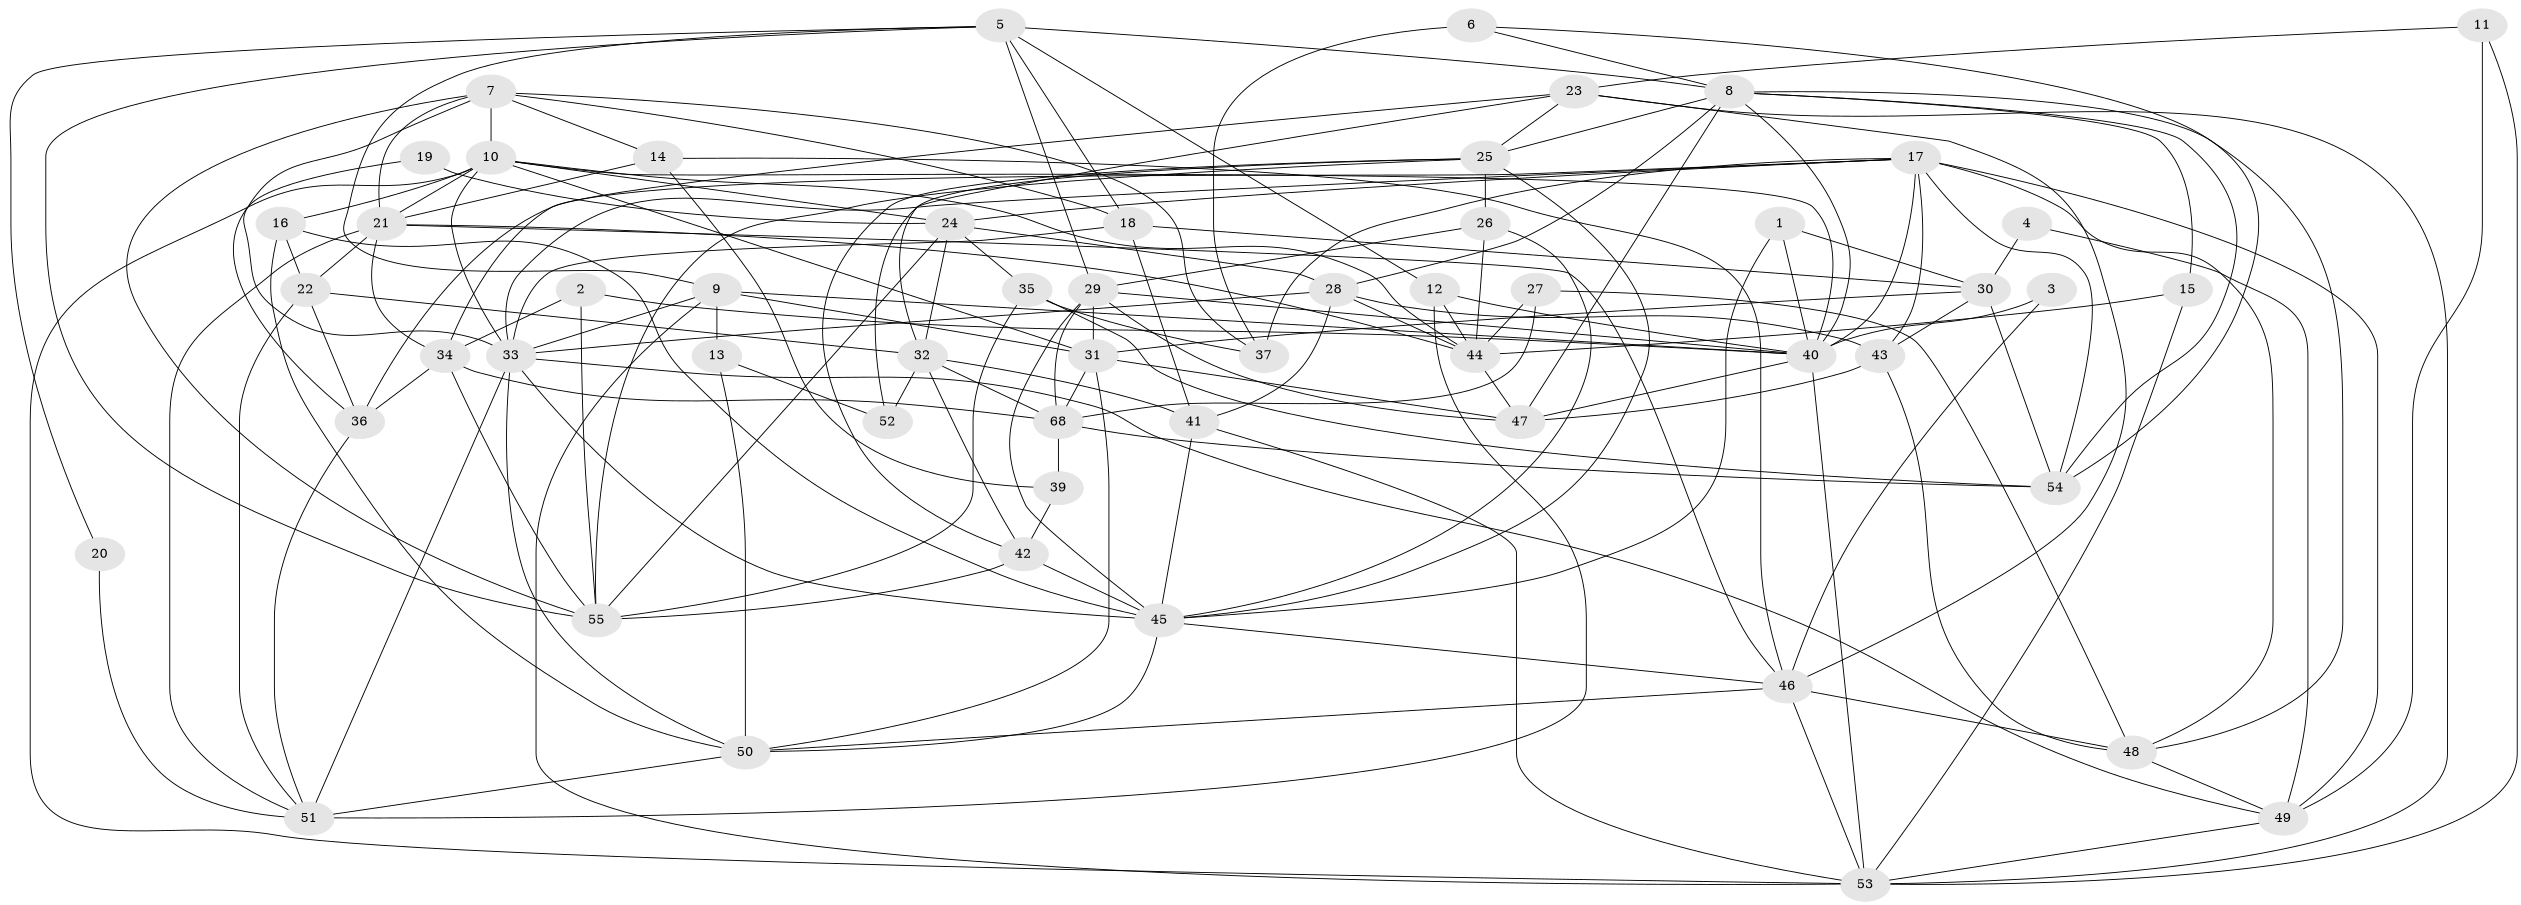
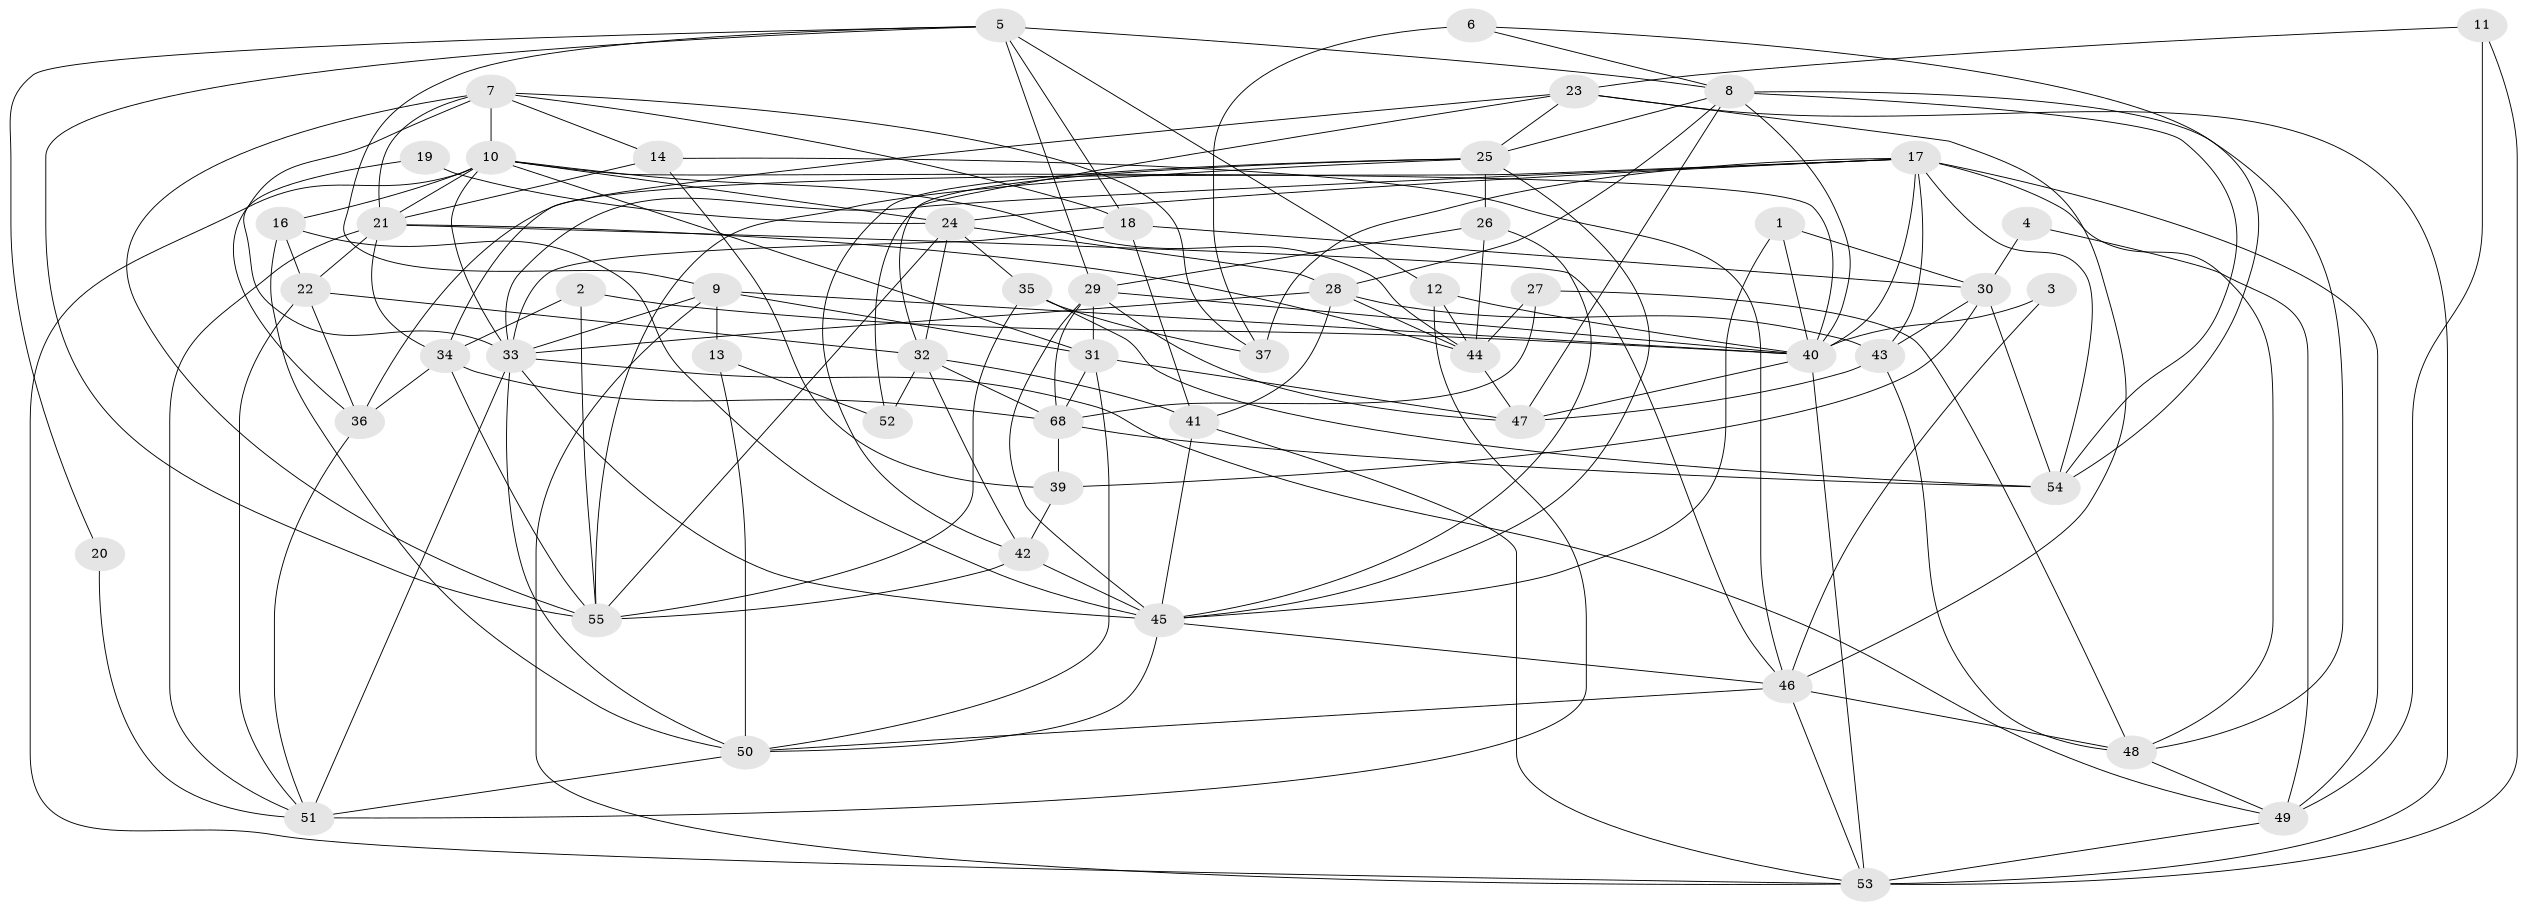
  graph {
    node [color=gray90 style=filled]
    edge [weight=1.0]
    1
    30
    40
    45
    54
    39
    43
    47
    53
    44
    46
    50
    2
    34
    55
    36
    n17 [label=68]
    3
    48
    4
    49
    5
    8
    9
    12
    18
    20
    29
-   15
    25
    28
    33
    13
    31
    51
    41
    6
    37
    7
    10
    14
    21
    16
    24
    22
    52
    26
    42
    32
    35
    11
    23
    17
    19
    27
    1 -- 30
    1 -- 40
    1 -- 45
    30 -- 54
-   30 -- 31
+   30 -- 39
    30 -- 43
    40 -- 47
    40 -- 53
    45 -- 46
    45 -- 50
    39 -- 42 [weight=2.0]
    43 -- 47 [weight=2.0]
    43 -- 48
    44 -- 47
    46 -- 53
    46 -- 50
    46 -- 48
    50 -- 51 [weight=2.0]
    2 -- 40 [weight=2.0]
    2 -- 34
    2 -- 55
    34 -- 55
    34 -- 36
    34 -- n17
    36 -- 51
    n17 -- 54
    n17 -- 39
    3 -- 40
    3 -- 46
    48 -- 49
    4 -- 30
    4 -- 49
    49 -- 53
    5 -- 55
    5 -- 8
    5 -- 9
    5 -- 12
    5 -- 18
    5 -- 20
    5 -- 29
    8 -- 40
    8 -- 54
    8 -- 47
    8 -- 48
-   8 -- 15
    8 -- 25
    8 -- 28
    9 -- 40
    9 -- 53
    9 -- 33
    9 -- 13
    9 -- 31
    12 -- 40
    12 -- 44
    12 -- 51
    18 -- 30
    18 -- 33
    18 -- 41
    20 -- 51
    29 -- 40
    29 -- 45
    29 -- 47
    29 -- n17
    29 -- 31
-   15 -- 53
-   15 -- 44
    25 -- 45
    25 -- 55
    25 -- 52
    25 -- 26
    25 -- 42
    28 -- 43
    28 -- 44
    28 -- 33
    28 -- 41
    33 -- 45
    33 -- 50
    33 -- 49
    33 -- 51
    13 -- 50
    13 -- 52
    31 -- 47 [weight=2.0]
    31 -- 50 [weight=2.0]
    31 -- n17
    41 -- 45
    41 -- 53
    6 -- 54
    6 -- 8
    6 -- 37 [weight=2.0]
    7 -- 55
    7 -- 18
    7 -- 33
    7 -- 37
    7 -- 10
    7 -- 14
    7 -- 21
    10 -- 40
    10 -- 53
    10 -- 44
    10 -- 33
    10 -- 31
    10 -- 21
    10 -- 16
    10 -- 24
    14 -- 39
    14 -- 46
    14 -- 21
    21 -- 44
    21 -- 46
    21 -- 34
    21 -- 51
    21 -- 22
    16 -- 45
    16 -- 50
    16 -- 22
    24 -- 55
    24 -- 28
    24 -- 32
    24 -- 35 [weight=2.0]
    22 -- 36
    22 -- 51
    22 -- 32
    26 -- 45
    26 -- 44
    26 -- 29
    42 -- 45 [weight=2.0]
    42 -- 55
    32 -- n17
    32 -- 41
    32 -- 52
    32 -- 42
    35 -- 54
    35 -- 55
    35 -- 37
    11 -- 53
    11 -- 49
    11 -- 23
    23 -- 53
    23 -- 46
    23 -- 34
    23 -- 25
    23 -- 32
    17 -- 40
    17 -- 54
    17 -- 43
    17 -- 36
    17 -- 48
    17 -- 49
    17 -- 33
    17 -- 37
    17 -- 24
    19 -- 36
    19 -- 24
    27 -- 44
    27 -- n17
    27 -- 48
  }
